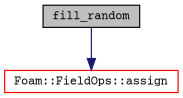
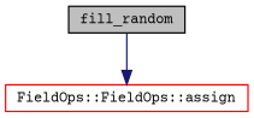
  digraph {
    rankdir=TB
    fontname="Courier Prime"
    node [fontname="Courier Prime" fontsize=10 shape=record]
    n1 [color=black fillcolor=grey75 fontcolor=black height=0.2 label=fill_random style=filled width=0.4]
-   n2 [color=red height=0.2 label="Foam::FieldOps::assign" width=0.4]
+   n2 [color=red height=0.2 label="FieldOps::FieldOps::assign" width=0.4]
    n1 -> n2 [color=midnightblue fontname="Courier Prime" fontsize=10 labelfontname=Helvetica labelfontsize=10 style=solid]
  }
